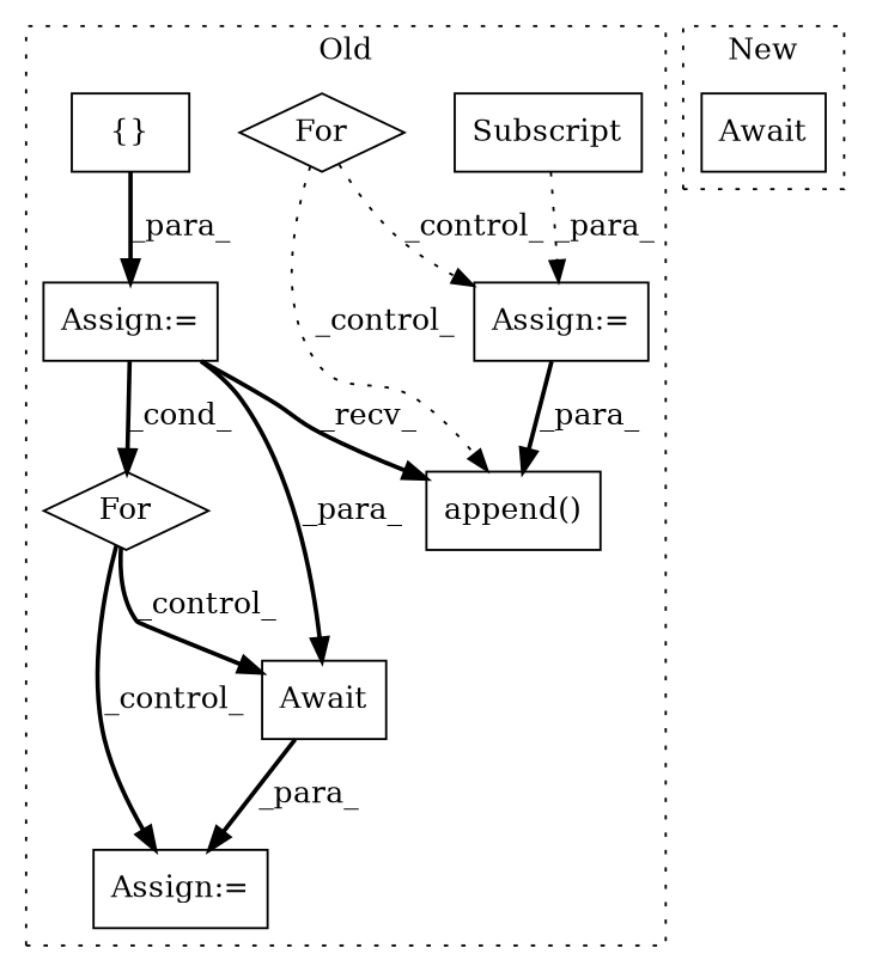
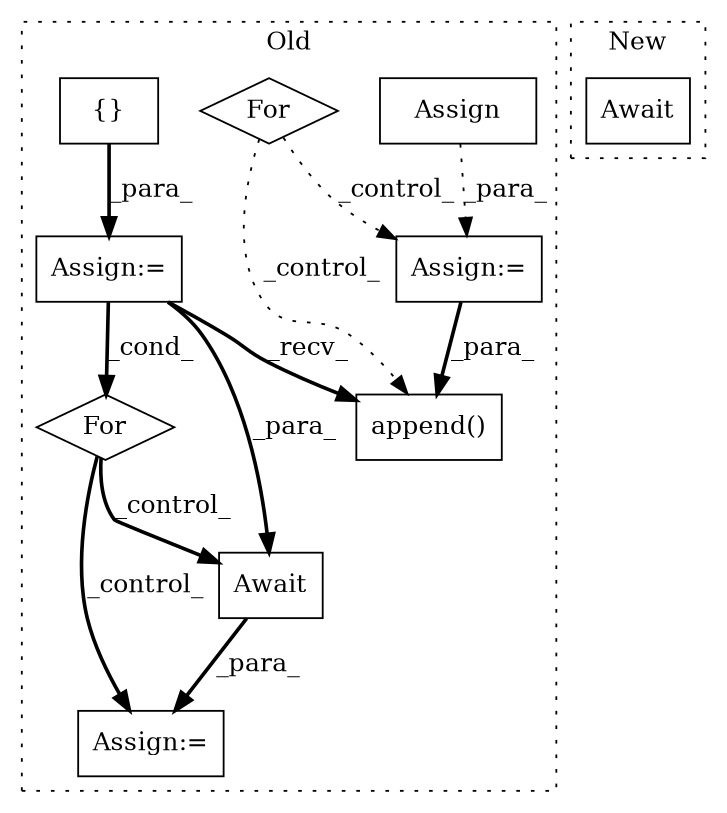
  digraph {
    node [a=68 l=3 shape=box]
    edge [style=bold]
-   n1 [a=63 l="9,0" label=Subscript s="8033,0"]
+   n1 [a=63 l="9,0" label=Assign s="8033,0"]
    n2 [label="Assign:=" s=8030]
    n3 [a=107 l="4,14" label=For s="7720,7758" shape=diamond]
    n4 [a=75 l="20,1" label="append()" s="8055,8081"]
    n5 [label="Assign:=" s=7700]
    n6 [label="Assign:=" s=8268]
    n7 [a=70 l=6 label=Await s=8271]
    n8 [a=59 l="1,0" label="{}" s="7703,7710"]
    n9 [a=107 l="4,14" label=For s="8136,8205" shape=diamond]
    n10 [a=70 l=6 label=Await s=6586]
    subgraph cluster_1 {
      label=Old
      style=dotted
      n1
      n2
      n3
      n4
      n5
      n6
      n7
      n8
      n9
    }
    subgraph cluster_2 {
      label=New
      style=dotted
      n10
    }
    n1 -> n2 [label=_para_ style=dotted]
    n2 -> n4 [label=_para_]
    n3 -> n2 [label=_control_ style=dotted]
    n3 -> n4 [label=_control_ style=dotted]
    n5 -> n4 [label=_recv_]
    n5 -> n7 [label=_para_]
    n5 -> n9 [label=_cond_]
    n7 -> n6 [label=_para_]
    n8 -> n5 [label=_para_]
    n9 -> n6 [label=_control_]
    n9 -> n7 [label=_control_]
  }
